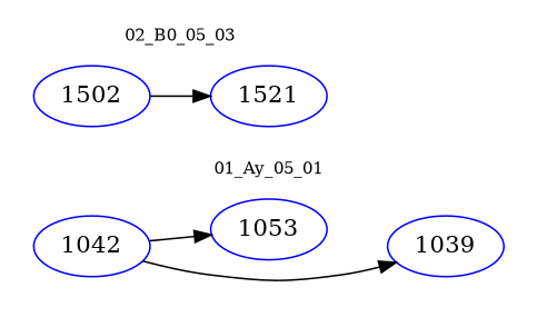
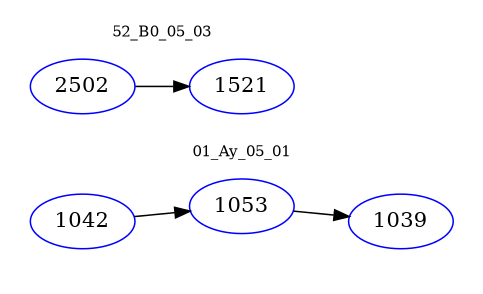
  digraph {
    rankdir=LR
    node [color=blue]
    edge [color=black]
    n1 [label=1042]
    n2 [label=1039]
    n3 [label=1053]
-   n4 [label=1502]
+   n4 [label=2502]
    n5 [label=1521]
    subgraph cluster_1 {
      color=white
      fontsize=10
      label="01_Ay_05_01"
      n1
      n2
      n3
    }
    subgraph cluster_2 {
      color=white
      fontsize=10
-     label="02_B0_05_03"
+     label="52_B0_05_03"
      n4
      n5
    }
-   n1 -> n2
+   n3 -> n2
    n1 -> n3
    n4 -> n5
  }
